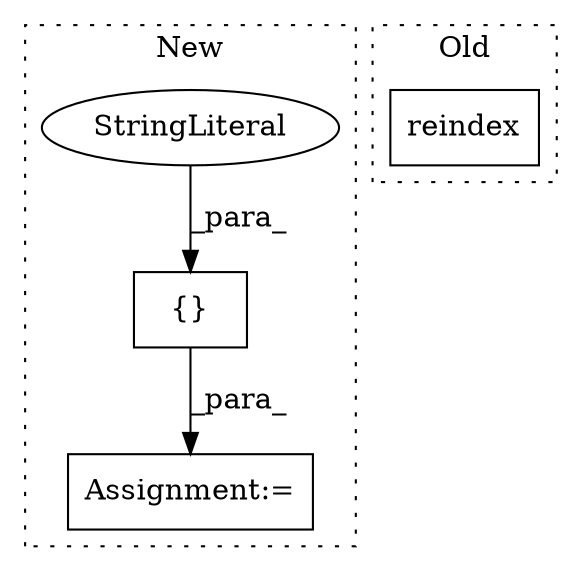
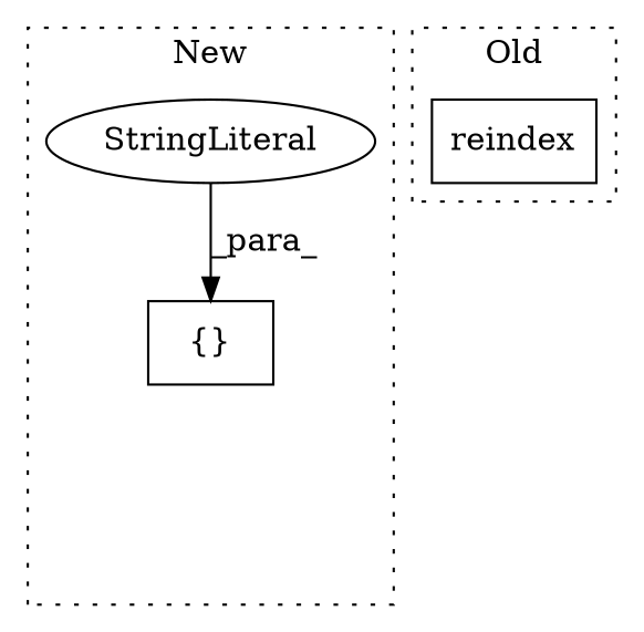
  digraph {
    node [shape=box]
    n1 [a=4 l="1,1" label="{}" s="874,959"]
-   n2 [a=7 l=1 label="Assignment:=" s=861]
    n3 [a=45 l=10 label=StringLiteral s=910 shape=ellipse]
    n4 [a=32 l=9 label=reindex s=1837]
    subgraph cluster_1 {
      label=New
      style=dotted
      n1
-     n2
      n3
    }
    subgraph cluster_2 {
      label=Old
      style=dotted
      n4
    }
-   n1 -> n2 [label=_para_]
    n3 -> n1 [label=_para_]
  }
